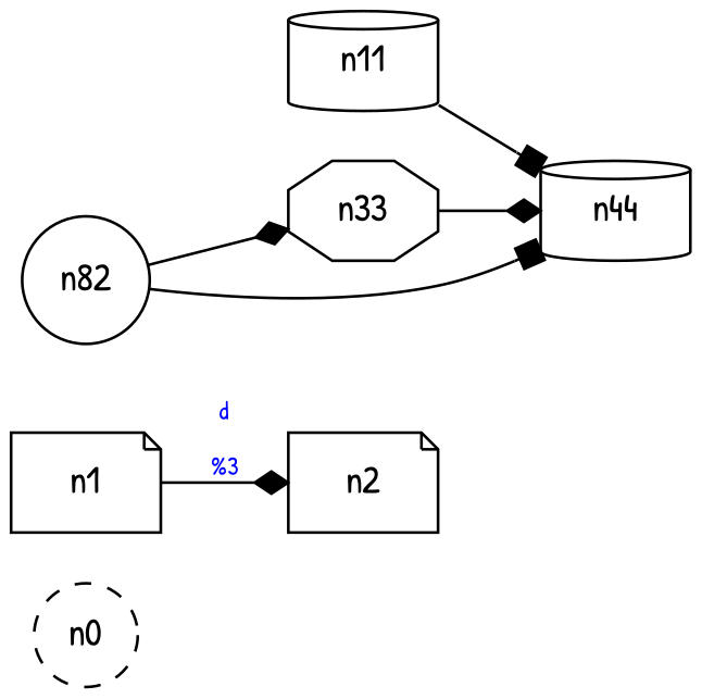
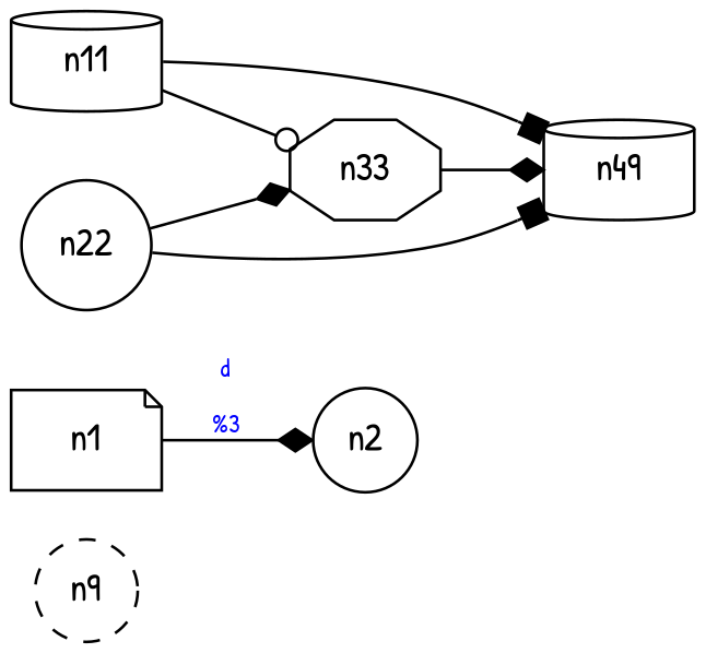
  digraph {
    fontcolor=blue
    fontname="Patrick Hand"
    rankdir=LR
    node [fontname="Patrick Hand" shape=circle]
    edge [arrowhead=diamond fontname="Patrick Hand"]
-   n0 [style=dashed]
+   n0 [style=dashed label=n9]
    n1 [shape=note]
-   n2 [shape=note]
+   n2
    n11 [shape=cylinder]
    n33 [shape=octagon]
-   n44 [shape=cylinder]
-   n22 [label=n82]
+   n44 [shape=cylinder label=n49]
+   n22
    n1 -> n2 [fontcolor=blue fontsize=9 label="d\n\l\G"]
+   n11 -> n33 [arrowhead=odot]
    n11 -> n44 [arrowhead=box]
    n33 -> n44
    n22 -> n33
    n22 -> n44 [arrowhead=box]
  }
